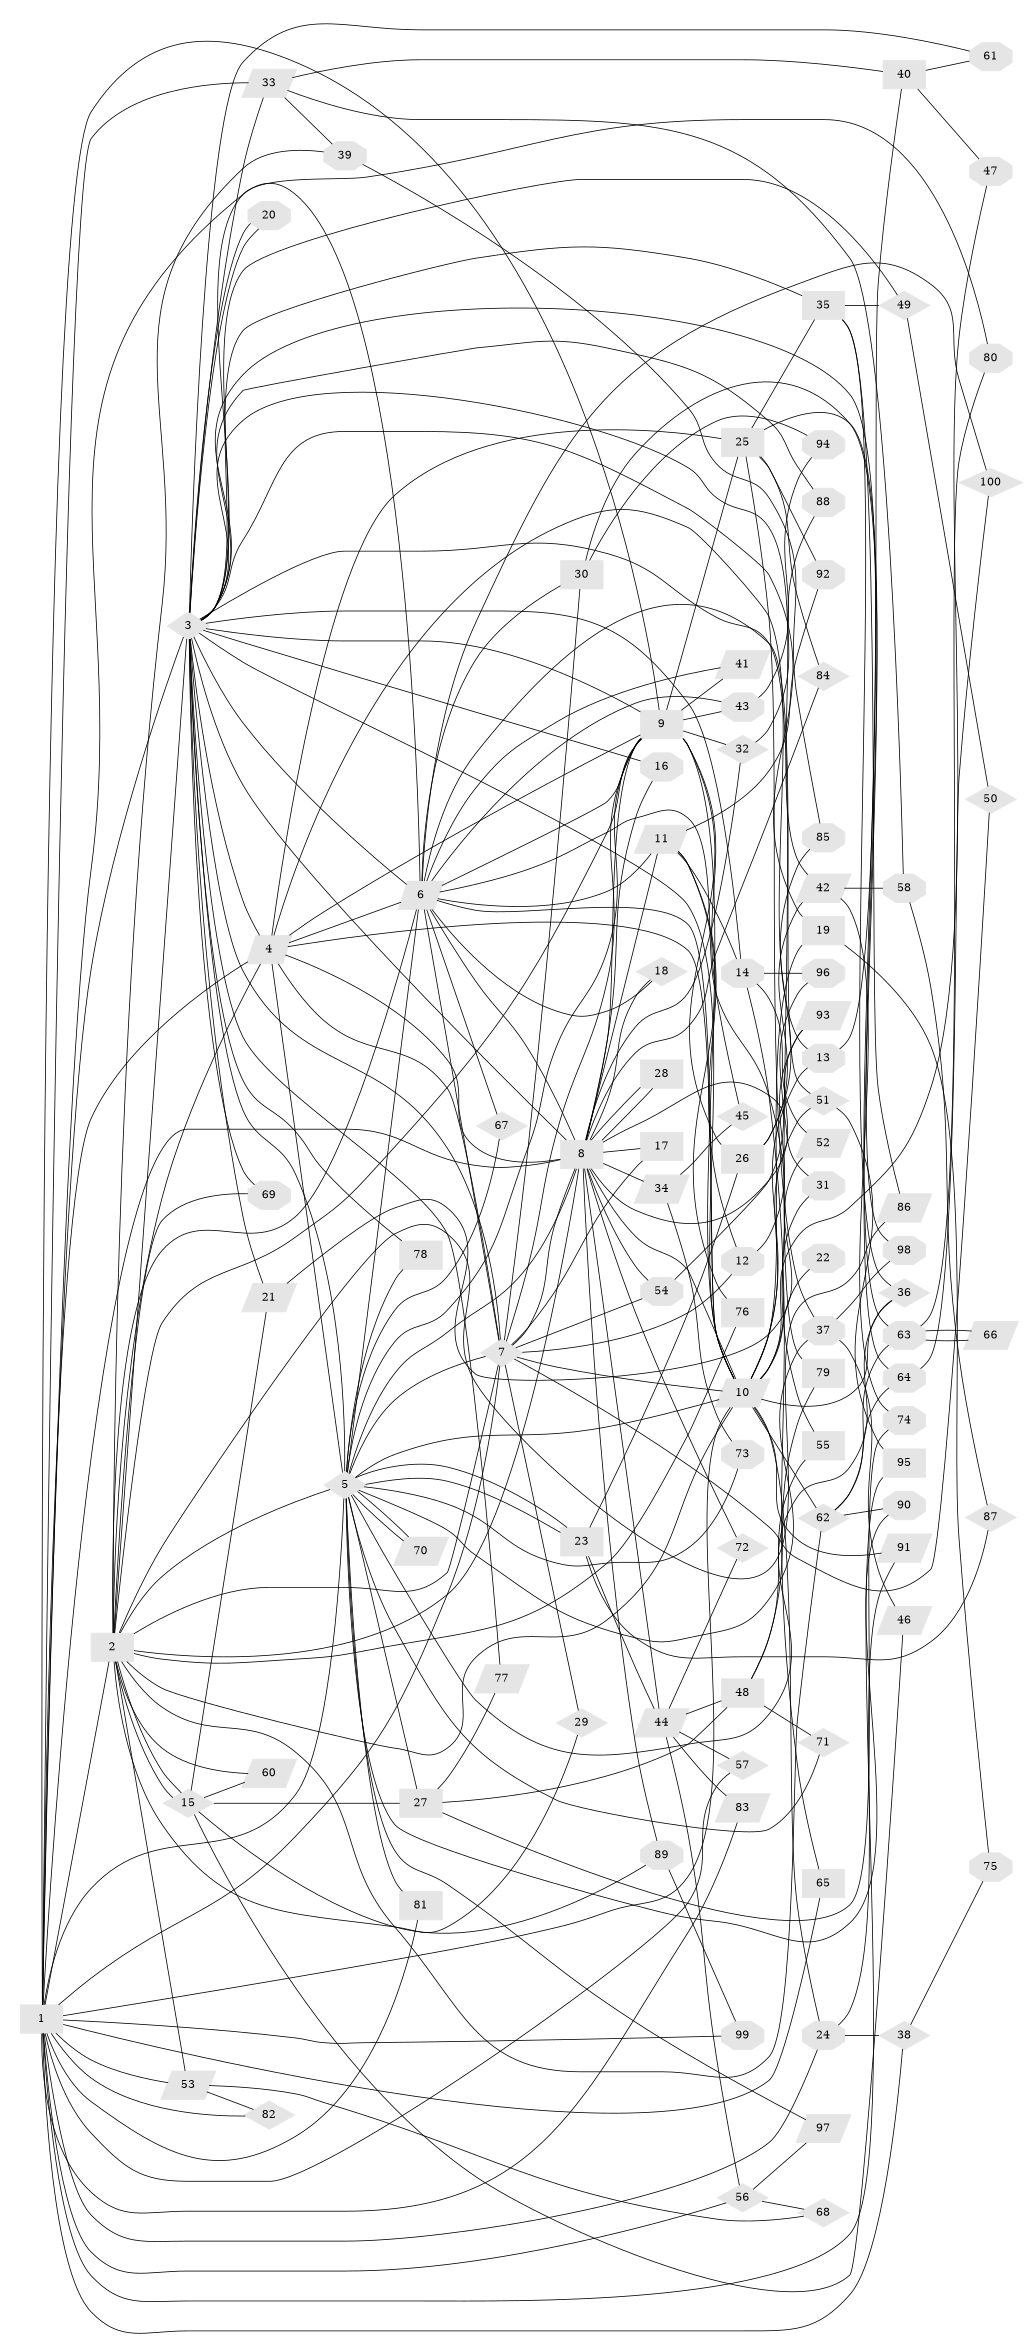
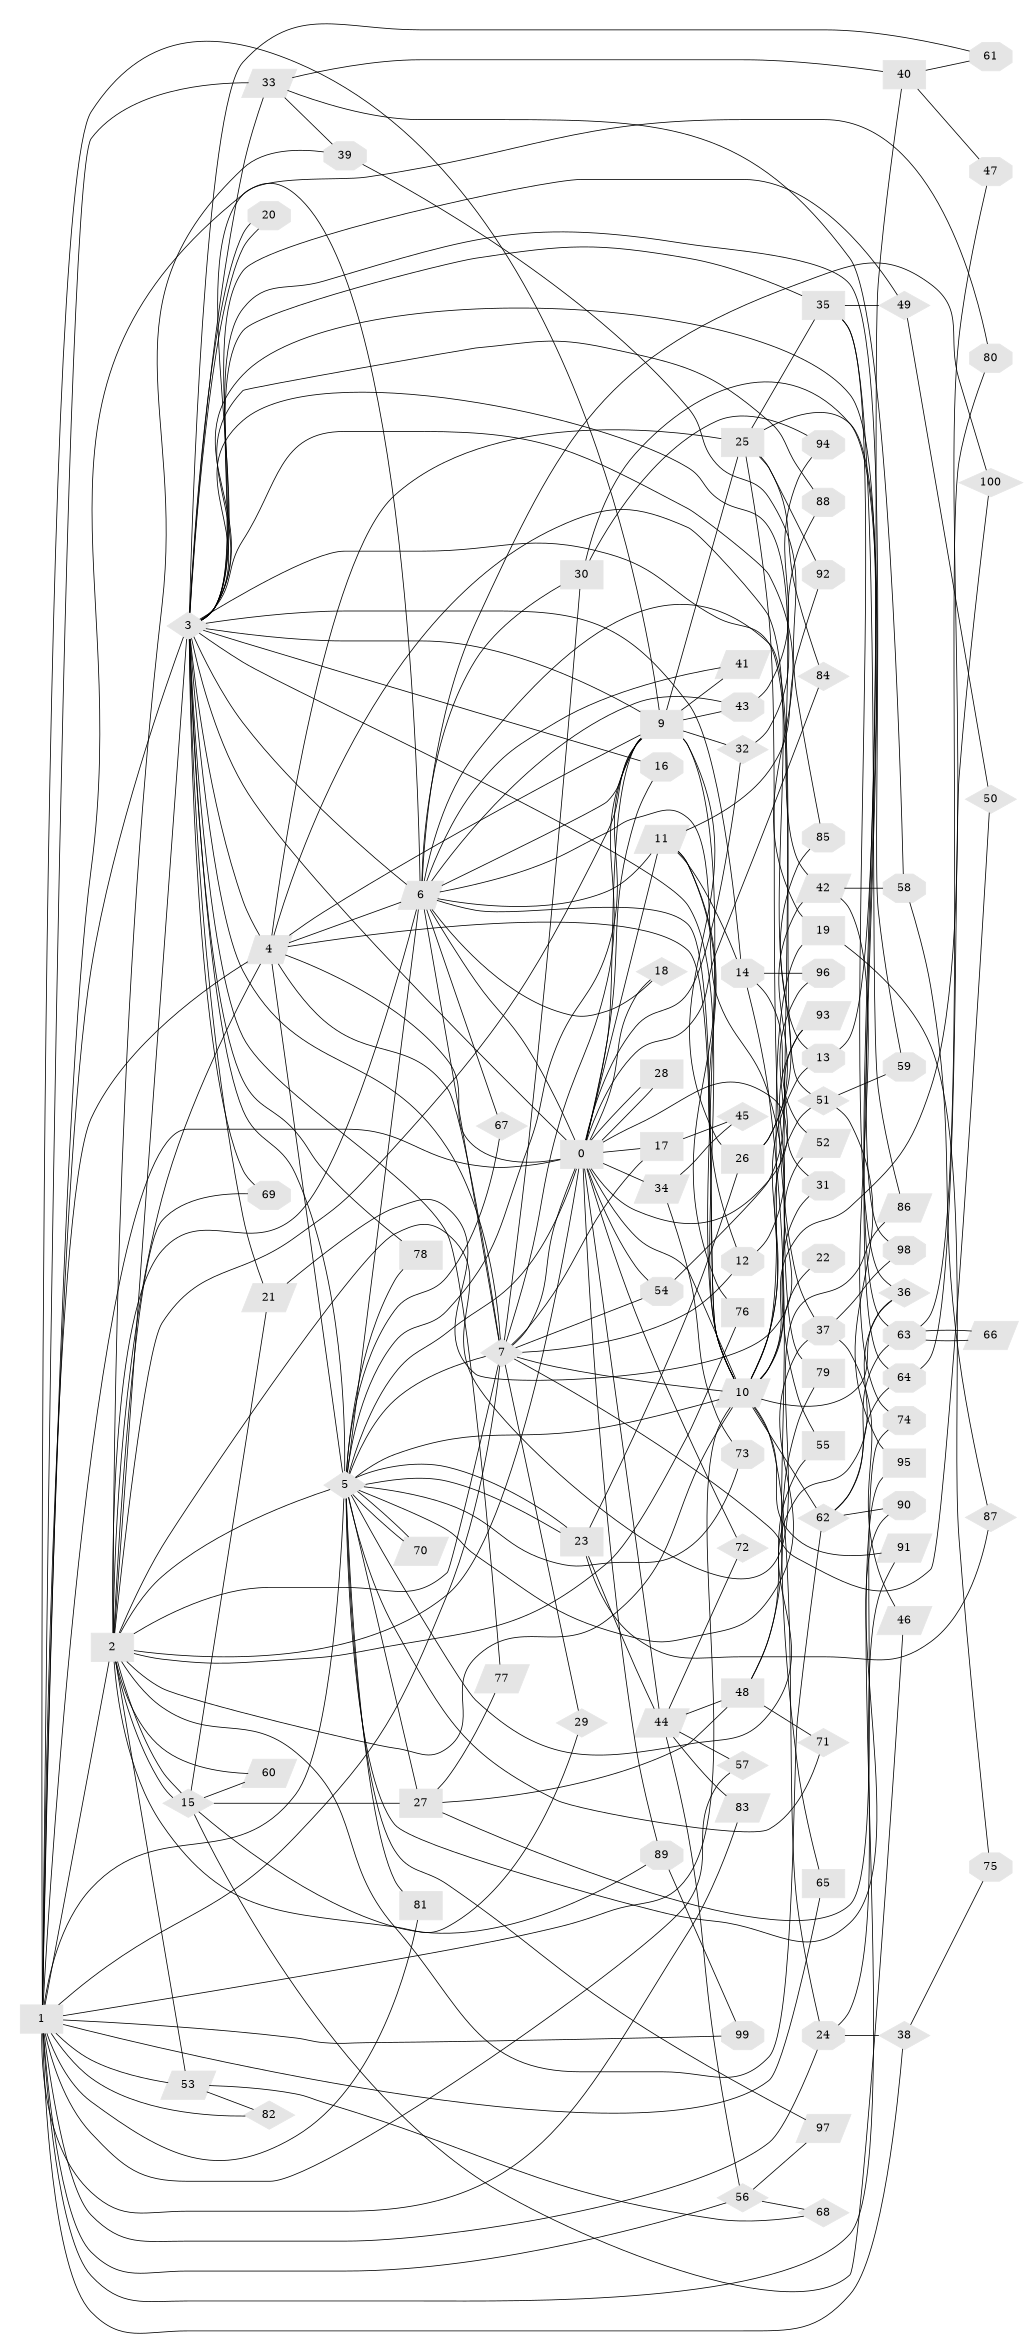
  graph {
    rankdir=LR
    node [color=gray90 shape=octagon style=filled]
    1 [shape=box]
    2 [shape=box]
    3 [shape=diamond]
    4 [shape=parallelogram]
    5 [shape=diamond]
    6 [shape=parallelogram]
    7 [shape=diamond]
-   8 [shape=box]
+   8 [shape=box label=0]
    9 [shape=box]
    10 [shape=parallelogram]
    24
    33 [shape=parallelogram]
    38 [shape=diamond]
    53 [shape=parallelogram]
    56 [shape=diamond]
    57 [shape=diamond]
    65 [shape=box]
    81 [shape=box]
    82 [shape=diamond]
    83 [shape=parallelogram]
    95 [shape=box]
    99
    15 [shape=diamond]
    29 [shape=diamond]
    39
    60 [shape=parallelogram]
    62 [shape=diamond]
    69
    76 [shape=box]
    86 [shape=parallelogram]
    14
    16
    19 [shape=box]
    20
    21 [shape=parallelogram]
    35 [shape=box]
    42 [shape=parallelogram]
    49 [shape=diamond]
+   59
    61
    63
    77 [shape=parallelogram]
    78 [shape=box]
    79 [shape=box]
    80
    88
    13
    25 [shape=box]
    23 [shape=box]
    27 [shape=box]
    37
    67 [shape=diamond]
    70 [shape=parallelogram]
    71 [shape=diamond]
    73
    90
    97 [shape=parallelogram]
    36 [shape=diamond]
    11 [shape=parallelogram]
    18 [shape=diamond]
    30 [shape=box]
    41 [shape=parallelogram]
    43
    51 [shape=diamond]
    55 [shape=box]
    100 [shape=diamond]
    12
    17 [shape=box]
    50 [shape=diamond]
    54
    28 [shape=box]
    31
    32 [shape=diamond]
    34 [shape=parallelogram]
    44 [shape=parallelogram]
    72 [shape=diamond]
    84 [shape=diamond]
    89
    93 [shape=parallelogram]
    26 [shape=box]
    45 [shape=diamond]
    22
    47
    91 [shape=parallelogram]
    40 [shape=box]
    58
    75
    68 [shape=diamond]
    46 [shape=parallelogram]
    85
    64
    52 [shape=parallelogram]
    96
    74
    66 [shape=parallelogram]
    92
    98
    87 [shape=diamond]
    48 [shape=box]
    94
    1 -- 2
    1 -- 3
    1 -- 4
    1 -- 5
    1 -- 6
    1 -- 7
    1 -- 8
    1 -- 9
    1 -- 10
    1 -- 24
    1 -- 33
    1 -- 38
    1 -- 53
    1 -- 56
    1 -- 57
    1 -- 65
    1 -- 81
    1 -- 82
    1 -- 83
    1 -- 95
    1 -- 99
    2 -- 3
    2 -- 4
    2 -- 5
    2 -- 6
    2 -- 7
    2 -- 8
    2 -- 9
    2 -- 10
    2 -- 53
    2 -- 15
    2 -- 15
    2 -- 29
    2 -- 39
    2 -- 60
    2 -- 62
    2 -- 69
    2 -- 76
    2 -- 86
    3 -- 4
    3 -- 5
    3 -- 6
    3 -- 7
    3 -- 8
    3 -- 9
    3 -- 10
    3 -- 33
    3 -- 69
    3 -- 14
    3 -- 16
    3 -- 19
    3 -- 20
    3 -- 20
    3 -- 21
    3 -- 35
    3 -- 42
    3 -- 49
+   3 -- 59
    3 -- 61
    3 -- 63
    3 -- 77
    3 -- 78
    3 -- 79
    3 -- 80
    3 -- 88
    4 -- 5
    4 -- 6
    4 -- 7
    4 -- 8
    4 -- 9
    4 -- 10
    4 -- 13
    4 -- 25
    5 -- 6
    5 -- 7
    5 -- 8
    5 -- 9
    5 -- 10
    5 -- 81
    5 -- 78
    5 -- 23
    5 -- 23
    5 -- 27
    5 -- 37
    5 -- 67
    5 -- 70
    5 -- 70
    5 -- 71
    5 -- 73
    5 -- 90
    5 -- 97
    5 -- 36
    6 -- 7
    6 -- 8
    6 -- 9
    6 -- 10
    6 -- 67
    6 -- 11
    6 -- 18
    6 -- 30
    6 -- 41
    6 -- 43
    6 -- 51
    6 -- 55
    6 -- 100
    7 -- 8
    7 -- 9
    7 -- 10
    7 -- 29
    7 -- 30
    7 -- 12
    7 -- 17
    7 -- 50
    7 -- 54
    8 -- 9
    8 -- 10
    8 -- 16
    8 -- 11
    8 -- 18
    8 -- 17
    8 -- 54
    8 -- 28
    8 -- 28
    8 -- 31
    8 -- 32
    8 -- 34
    8 -- 44
    8 -- 72
    8 -- 84
    8 -- 89
    8 -- 93
    9 -- 10
    9 -- 25
    9 -- 41
    9 -- 43
    9 -- 32
    9 -- 26
-   9 -- 45
+   17 -- 45
    10 -- 24
    10 -- 62
    10 -- 19
    10 -- 13
    10 -- 36
    10 -- 51
    10 -- 31
    10 -- 22
    10 -- 47
    10 -- 91
    24 -- 38
    24 -- 91
    33 -- 39
    33 -- 40
    33 -- 58
    38 -- 75
    53 -- 82
    53 -- 68
    56 -- 97
    56 -- 68
    15 -- 60
    15 -- 21
    15 -- 27
    15 -- 89
    15 -- 46
    39 -- 85
    62 -- 63
    62 -- 90
    62 -- 64
    14 -- 65
    14 -- 52
    14 -- 96
    19 -- 75
    21 -- 52
    35 -- 86
    35 -- 49
    35 -- 36
    42 -- 58
    42 -- 74
    49 -- 50
    63 -- 80
    63 -- 66
    63 -- 66
    13 -- 40
    25 -- 35
    25 -- 37
    25 -- 84
    25 -- 92
    25 -- 98
    23 -- 44
    23 -- 26
    23 -- 87
    27 -- 77
    27 -- 74
    27 -- 48
    37 -- 46
    37 -- 98
    11 -- 76
    11 -- 14
    11 -- 12
    11 -- 92
    30 -- 64
    30 -- 94
    43 -- 94
    51 -- 95
+   51 -- 59
    12 -- 93
    54 -- 96
    32 -- 88
    34 -- 73
    34 -- 45
    44 -- 56
    44 -- 57
    44 -- 83
    44 -- 72
    44 -- 48
    89 -- 99
    26 -- 42
    26 -- 85
    40 -- 61
    40 -- 47
    58 -- 87
    64 -- 100
    48 -- 79
    48 -- 71
    48 -- 55
  }
